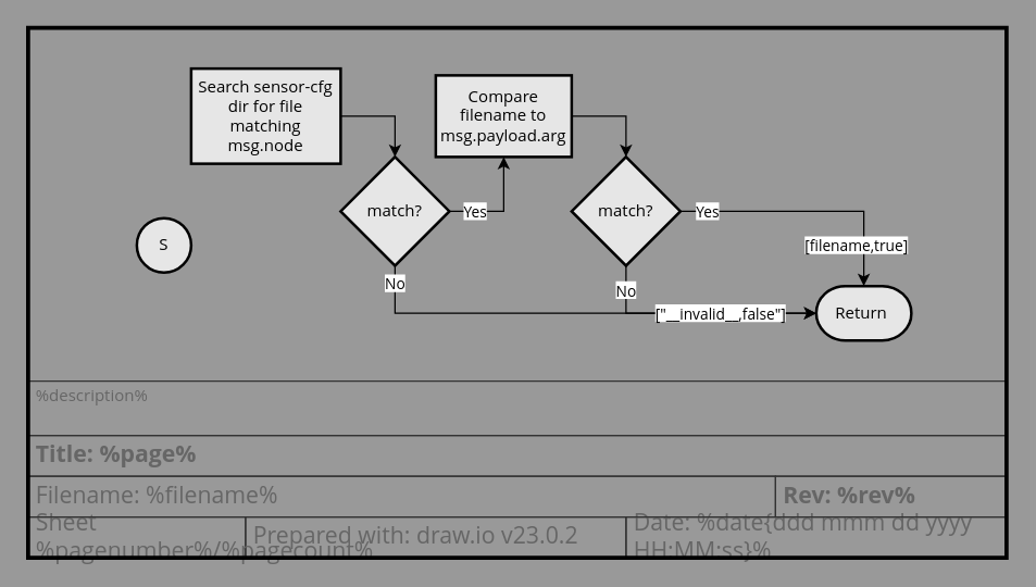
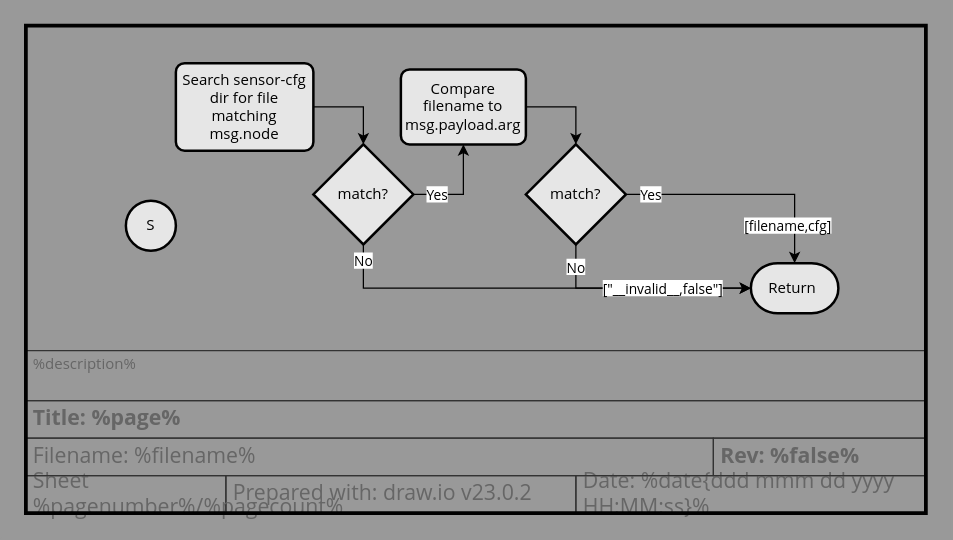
  <mxCell id="0" value="" />
  <mxCell id="1" value="Title Block" style="locked=1;" parent="0" />
  <mxCell id="2" value="Prepared with: draw.io v23.0.2" style="strokeWidth=1;shadow=0;dashed=0;align=center;html=1;shape=mxgraph.mockup.text.textBox;fontColor=#666666;align=left;fontSize=17;spacingLeft=4;spacingTop=-3;whiteSpace=wrap;strokeColor=#333333;mainText=;fillColor=none;fontFamily=Open Sans;movable=1;resizable=1;rotatable=1;deletable=1;editable=1;locked=0;connectable=1;" parent="1" vertex="1"><mxGeometry x="180" y="380" width="280" height="30" as="geometry" /></mxCell>
  <mxCell id="3" value="&lt;div align=&quot;left&quot;&gt;Sheet %pagenumber%/%pagecount%&lt;/div&gt;" style="strokeWidth=1;shadow=0;dashed=0;align=left;html=1;shape=mxgraph.mockup.text.textBox;fontColor=#666666;align=left;fontSize=17;spacingLeft=4;spacingTop=-3;whiteSpace=wrap;strokeColor=#333333;mainText=;fillColor=none;fontFamily=Open Sans;movable=1;resizable=1;rotatable=1;deletable=1;editable=1;locked=0;connectable=1;" parent="1" vertex="1"><mxGeometry x="20" y="380" width="160" height="30" as="geometry" /></mxCell>
  <mxCell id="4" value="Date: &lt;font style=&quot;font-size: 17px;&quot;&gt;%date{ddd mmm dd yyyy HH:MM:ss}%&lt;/font&gt;" style="strokeWidth=1;shadow=0;dashed=0;align=center;html=1;shape=mxgraph.mockup.text.textBox;fontColor=#666666;align=left;fontSize=17;spacingLeft=4;spacingTop=-3;whiteSpace=wrap;strokeColor=#333333;mainText=;fillColor=none;fontFamily=Open Sans;movable=1;resizable=1;rotatable=1;deletable=1;editable=1;locked=0;connectable=1;" parent="1" vertex="1"><mxGeometry x="460" y="380" width="280" height="30" as="geometry" /></mxCell>
  <mxCell id="5" value="&lt;b&gt;Title: %page%&lt;/b&gt;" style="strokeWidth=1;shadow=0;dashed=0;align=center;html=1;shape=mxgraph.mockup.text.textBox;fontColor=#666666;align=left;fontSize=17;spacingLeft=4;spacingTop=-3;whiteSpace=wrap;strokeColor=#333333;mainText=;fillColor=none;fontFamily=Open Sans;movable=1;resizable=1;rotatable=1;deletable=1;editable=1;locked=0;connectable=1;" parent="1" vertex="1"><mxGeometry x="20" y="320" width="720" height="30" as="geometry" /></mxCell>
  <mxCell id="6" value="Filename: %filename%" style="strokeWidth=1;shadow=0;dashed=0;align=center;html=1;shape=mxgraph.mockup.text.textBox;fontColor=#666666;align=left;fontSize=17;spacingLeft=4;spacingTop=-3;whiteSpace=wrap;strokeColor=#333333;mainText=;fillColor=none;fontFamily=Open Sans;movable=1;resizable=1;rotatable=1;deletable=1;editable=1;locked=0;connectable=1;" parent="1" vertex="1"><mxGeometry x="20" y="350" width="550" height="30" as="geometry" /></mxCell>
  <mxCell id="7" value="&lt;div align=&quot;left&quot;&gt;%description%&lt;/div&gt;" style="strokeWidth=1;shadow=0;dashed=0;html=1;shape=mxgraph.mockup.text.textBox;fontColor=#666666;align=left;verticalAlign=top;fontSize=12;spacingLeft=4;spacingTop=-3;whiteSpace=wrap;strokeColor=#333333;mainText=;fillColor=none;fontFamily=Open Sans;movable=1;resizable=1;rotatable=1;deletable=1;editable=1;locked=0;connectable=1;" parent="1" vertex="1"><mxGeometry x="20" y="280" width="720" height="40" as="geometry" /></mxCell>
- <mxCell id="8" value="&lt;b&gt;Rev: %rev%&lt;br&gt;&lt;/b&gt;" style="strokeWidth=1;shadow=0;dashed=0;align=center;html=1;shape=mxgraph.mockup.text.textBox;fontColor=#666666;align=left;fontSize=17;spacingLeft=4;spacingTop=-3;whiteSpace=wrap;strokeColor=#333333;mainText=;fillColor=none;fontFamily=Open Sans;movable=1;resizable=1;rotatable=1;deletable=1;editable=1;locked=0;connectable=1;" parent="1" vertex="1"><mxGeometry x="570" y="350" width="170" height="30" as="geometry" /></mxCell>
+ <mxCell id="8" value="&lt;b&gt;Rev: %false%&lt;br&gt;&lt;/b&gt;" style="strokeWidth=1;shadow=0;dashed=0;align=center;html=1;shape=mxgraph.mockup.text.textBox;fontColor=#666666;align=left;fontSize=17;spacingLeft=4;spacingTop=-3;whiteSpace=wrap;strokeColor=#333333;mainText=;fillColor=none;fontFamily=Open Sans;movable=1;resizable=1;rotatable=1;deletable=1;editable=1;locked=0;connectable=1;" parent="1" vertex="1"><mxGeometry x="570" y="350" width="170" height="30" as="geometry" /></mxCell>
  <mxCell id="9" value="Drawing Frame" style="locked=1;" parent="0" />
  <mxCell id="10" value="" style="rounded=0;whiteSpace=wrap;html=1;fillColor=none;strokeWidth=3;movable=1;resizable=1;rotatable=1;deletable=1;editable=1;locked=0;connectable=1;" parent="9" vertex="1"><mxGeometry x="20" y="20" width="720" height="390" as="geometry" /></mxCell>
  <mxCell id="11" value="Document" parent="0" />
  <mxCell id="12" value="S" style="strokeWidth=2;html=1;shape=mxgraph.flowchart.start_2;whiteSpace=wrap;fillColor=#E6E6E6;fontFamily=Open Sans;" parent="11" vertex="1"><mxGeometry x="100" y="160" width="40" height="40" as="geometry" /></mxCell>
  <mxCell id="13" style="edgeStyle=orthogonalEdgeStyle;rounded=0;orthogonalLoop=1;jettySize=auto;html=1;exitX=1;exitY=0.5;exitDx=0;exitDy=0;" parent="11" source="14" target="17" edge="1"><mxGeometry relative="1" as="geometry" /></mxCell>
- <mxCell id="14" value="Search sensor-cfg dir for file matching msg.node" style="whiteSpace=wrap;html=1;absoluteArcSize=1;arcSize=14;strokeWidth=2;fillColor=#E6E6E6;fontFamily=Open Sans;rounded=0;" parent="11" vertex="1"><mxGeometry x="140" y="50" width="110" height="70" as="geometry" /></mxCell>
+ <mxCell id="14" value="Search sensor-cfg dir for file matching msg.node" style="rounded=1;whiteSpace=wrap;html=1;absoluteArcSize=1;arcSize=14;strokeWidth=2;fillColor=#E6E6E6;fontFamily=Open Sans;" parent="11" vertex="1"><mxGeometry x="140" y="50" width="110" height="70" as="geometry" /></mxCell>
  <mxCell id="15" value="Yes" style="edgeStyle=orthogonalEdgeStyle;rounded=0;orthogonalLoop=1;jettySize=auto;html=1;fontFamily=Open Sans;exitX=1;exitY=0.5;exitDx=0;exitDy=0;exitPerimeter=0;" parent="11" source="17" target="18" edge="1"><mxGeometry x="-0.529" relative="1" as="geometry"><mxPoint as="offset" /></mxGeometry></mxCell>
  <mxCell id="16" value="No" style="edgeStyle=orthogonalEdgeStyle;rounded=0;orthogonalLoop=1;jettySize=auto;html=1;fontFamily=Open Sans;entryX=0;entryY=0.5;entryDx=0;entryDy=0;entryPerimeter=0;exitX=0.5;exitY=1;exitDx=0;exitDy=0;exitPerimeter=0;" parent="11" source="17" target="22" edge="1"><mxGeometry x="-0.924" relative="1" as="geometry"><mxPoint as="offset" /><mxPoint x="290" y="345" as="targetPoint" /></mxGeometry></mxCell>
  <mxCell id="17" value="match?" style="strokeWidth=2;html=1;shape=mxgraph.flowchart.decision;whiteSpace=wrap;fillColor=#E6E6E6;fontFamily=Open Sans;verticalAlign=middle;" parent="11" vertex="1"><mxGeometry x="250" y="115" width="80" height="80" as="geometry" /></mxCell>
- <mxCell id="18" value="Compare filename to msg.payload.arg" style="whiteSpace=wrap;html=1;absoluteArcSize=1;arcSize=14;strokeWidth=2;fillColor=#E6E6E6;fontFamily=Open Sans;rounded=0;" parent="11" vertex="1"><mxGeometry x="320" y="55" width="100" height="60" as="geometry" /></mxCell>
+ <mxCell id="18" value="Compare filename to msg.payload.arg" style="rounded=1;whiteSpace=wrap;html=1;absoluteArcSize=1;arcSize=14;strokeWidth=2;fillColor=#E6E6E6;fontFamily=Open Sans;" parent="11" vertex="1"><mxGeometry x="320" y="55" width="100" height="60" as="geometry" /></mxCell>
  <mxCell id="19" style="edgeStyle=orthogonalEdgeStyle;rounded=0;orthogonalLoop=1;jettySize=auto;html=1;exitX=1;exitY=0.5;exitDx=0;exitDy=0;" parent="11" source="18" target="21" edge="1"><mxGeometry relative="1" as="geometry"><mxPoint x="410" y="345" as="sourcePoint" /></mxGeometry></mxCell>
  <mxCell id="20" value="Yes" style="edgeStyle=orthogonalEdgeStyle;rounded=0;orthogonalLoop=1;jettySize=auto;html=1;fontFamily=Open Sans;entryX=0.5;entryY=0;entryDx=0;entryDy=0;entryPerimeter=0;" parent="11" source="21" target="22" edge="1"><mxGeometry x="-0.789" relative="1" as="geometry"><mxPoint as="offset" /><mxPoint x="560" y="255" as="targetPoint" /></mxGeometry></mxCell>
  <mxCell id="21" value="match?" style="strokeWidth=2;html=1;shape=mxgraph.flowchart.decision;whiteSpace=wrap;fillColor=#E6E6E6;fontFamily=Open Sans;verticalAlign=middle;" parent="11" vertex="1"><mxGeometry x="420" y="115" width="80" height="80" as="geometry" /></mxCell>
  <mxCell id="22" value="Return&amp;nbsp;" style="strokeWidth=2;html=1;shape=mxgraph.flowchart.terminator;whiteSpace=wrap;fillColor=#E6E6E6;fontFamily=Open Sans;" parent="11" vertex="1"><mxGeometry x="600" y="210" width="70" height="40" as="geometry" /></mxCell>
  <mxCell id="23" value="No" style="edgeStyle=orthogonalEdgeStyle;rounded=0;orthogonalLoop=1;jettySize=auto;html=1;exitX=0.5;exitY=1;exitDx=0;exitDy=0;exitPerimeter=0;fontFamily=Open Sans;entryX=0;entryY=0.5;entryDx=0;entryDy=0;entryPerimeter=0;" parent="11" source="21" target="22" edge="1"><mxGeometry x="-0.789" relative="1" as="geometry"><mxPoint as="offset" /></mxGeometry></mxCell>
- <mxCell id="24" value="[filename,true]" style="text;html=1;strokeColor=none;fillColor=none;align=center;verticalAlign=middle;whiteSpace=wrap;rounded=0;fontFamily=Open Sans;fontSize=11;labelBackgroundColor=default;" parent="11" vertex="1"><mxGeometry x="600" y="165" width="60" height="30" as="geometry" /></mxCell>
+ <mxCell id="24" value="[filename,cfg]" style="text;html=1;strokeColor=none;fillColor=none;align=center;verticalAlign=middle;whiteSpace=wrap;rounded=0;fontFamily=Open Sans;fontSize=11;labelBackgroundColor=default;" parent="11" vertex="1"><mxGeometry x="600" y="165" width="60" height="30" as="geometry" /></mxCell>
  <mxCell id="25" value="[&quot;__invalid__,false&quot;]" style="text;html=1;strokeColor=none;fillColor=none;align=center;verticalAlign=middle;whiteSpace=wrap;rounded=0;fontFamily=Open Sans;fontSize=11;labelBackgroundColor=default;" parent="11" vertex="1"><mxGeometry x="500" y="215" width="60" height="30" as="geometry" /></mxCell>
